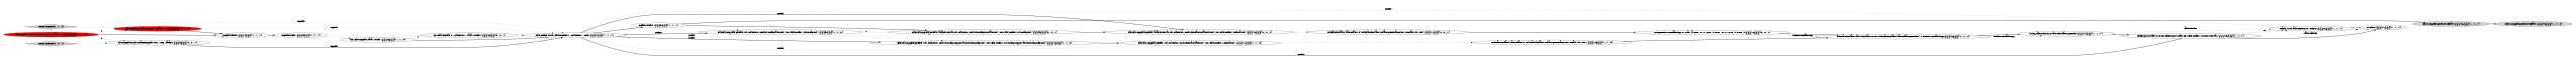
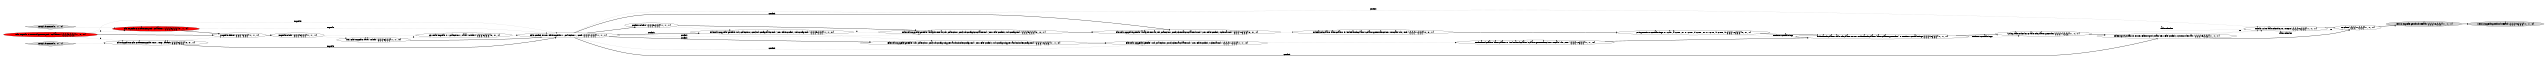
  digraph {
    rankdir=LR
    node [fillcolor=white shape=ellipse style=filled]
    edge [arrowhead=dot style=dotted]
    n1 [fillcolor=red label="File tmpFile = TestUtil.getTempDir(\"collation1\")@@@3@@@['1', '0', '0']"]
    n2 [label="File confDir = new File(tmpFile + \"/collection1\",\"conf\")@@@7@@@['1', '1', '1']"]
    n3 [label="File tmpFile = File.createTempFile(\"test\",\"tmp\",dataDir)@@@3@@@['0', '0', '1']"]
    n4 [fillcolor=red label="File tmpFile = createTempDir(\"collation1\")@@@3@@@['0', '1', '0']"]
    n5 [label="tmpFile.delete()@@@4@@@['1', '1', '1']"]
    n6 [label="new File(tmpFile,\"data\").mkdir()@@@6@@@['1', '1', '0']"]
    n7 [label="new File(tmpFile + \"/collection1\",\"data\").mkdirs()@@@6@@@['0', '0', '1']"]
    n8 [label="FileUtils.copyFile(getFile(\"solr/collection1/conf/solrconfig-basic.xml\"),new File(confDir,\"solrconfig.xml\"))@@@9@@@['1', '1', '0']"]
    n9 [label="FileUtils.copyFile(getFile(\"analysis-extras/solr/collection1/conf/solrconfig-icucollate.xml\"),new File(confDir,\"solrconfig.xml\"))@@@9@@@['0', '0', '1']"]
    n10 [label="FileUtils.copyFile(getFile(\"solr/collection1/conf/solrconfig.snippet.randomindexconfig.xml\"),new File(confDir,\"solrconfig.snippet.randomindexconfig.xml\"))@@@10@@@['1', '1', '0']"]
    n11 [label="FileUtils.copyFile(getFile(\"analysis-extras/solr/collection1/conf/schema-icucollate-dv.xml\"),new File(confDir,\"schema.xml\"))@@@10@@@['0', '0', '1']"]
    n12 [label="IOUtils.write(tailoredRules,os,\"UTF-8\")@@@16@@@['1', '1', '1']"]
    n13 [label="FileOutputStream os = new FileOutputStream(new File(confDir,\"customrules.dat\"))@@@15@@@['1', '1', '1']"]
    n14 [label="confDir.mkdirs()@@@8@@@['1', '1', '1']"]
    n15 [label="FileUtils.copyFile(getFile(\"solr/collection1/conf/schema-collate.xml\"),new File(confDir,\"schema.xml\"))@@@11@@@['1', '1', '0']"]
    n16 [label="tmpFile.mkdir()@@@5@@@['1', '1', '1']"]
    n17 [label="RuleBasedCollator tailoredCollator = new RuleBasedCollator(baseCollator.getRules() + DIN5007_2_tailorings)@@@13@@@['1', '1', '1']"]
    n18 [label="String tailoredRules = tailoredCollator.getRules()@@@14@@@['1', '1', '1']"]
    n19 [fillcolor=lightgray label="return tmpFile.getAbsolutePath()@@@19@@@['1', '1', '0']"]
    n20 [label="RuleBasedCollator baseCollator = (RuleBasedCollator)Collator.getInstance(new ULocale(\"de\",\"DE\"))@@@11@@@['0', '0', '1']"]
    n21 [label="String DIN5007_2_tailorings = \"& ae , ä & AE , Ä\" + \"& oe , ö & OE , Ö\" + \"& ue , ü & UE , ü\"@@@12@@@['0', '0', '1']"]
    n22 [label="os.close()@@@17@@@['1', '1', '1']"]
    n23 [fillcolor=lightgray label="return tmpFile.getAbsolutePath()@@@18@@@['1', '1', '1']"]
    n24 [label="RuleBasedCollator baseCollator = (RuleBasedCollator)Collator.getInstance(new Locale(\"de\",\"DE\"))@@@12@@@['1', '1', '0']"]
    n25 [fillcolor=lightgray label="setupSolrHome['0', '1', '0']" shape=diamond]
    n26 [fillcolor=lightgray label="setupSolrHome['0', '0', '1']" shape=diamond]
    n1 -> n2 [arrowhead=tee label=tmpFile]
    n1 -> n3 [arrowhead=tee label=0]
    n1 -> n4 [label=0]
    n1 -> n5 [style=bold]
    n2 -> n8 [label=confDir style=bold]
    n2 -> n9 [arrowhead=tee label=confDir]
    n2 -> n10 [label=confDir style=bold]
    n2 -> n11 [arrowhead=tee label=confDir style=bold]
    n2 -> n12 [arrowhead=tee label=confDir]
    n2 -> n13 [arrowhead=odot label=confDir style=bold]
    n2 -> n14 [style=bold]
    n2 -> n15 [arrowhead=odot label=confDir]
    n3 -> n2 [label=tmpFile style=bold]
    n3 -> n5 [arrowhead=tee]
    n4 -> n2 [arrowhead=tee label=tmpFile]
    n4 -> n5 [style=bold]
    n5 -> n16 [style=bold]
    n6 -> n2 [arrowhead=odot style=bold]
    n6 -> n7 [arrowhead=odot label=0]
    n7 -> n2
    n8 -> n9 [arrowhead=odot label=0]
    n8 -> n10
    n9 -> n11 [style=bold]
    n10 -> n15 [style=bold]
    n11 -> n20 [arrowhead=tee]
    n12 -> n22 [arrowhead=odot style=bold]
    n12 -> n22 [arrowhead=odot label=os]
    n13 -> n12 [arrowhead=tee label=os]
    n13 -> n12
    n13 -> n22 [label=tailoredRules style=bold]
    n14 -> n8
    n14 -> n9 [style=bold]
    n15 -> n24
    n16 -> n6
    n16 -> n7 [arrowhead=odot]
    n17 -> n18 [label=DIN5007_2_tailorings]
    n17 -> n18 [arrowhead=odot style=bold]
    n18 -> n12 [arrowhead=odot label=tailoredRules]
    n18 -> n13 [style=bold]
    n20 -> n21 [arrowhead=tee style=bold]
    n21 -> n17 [arrowhead=odot label=DIN5007_2_tailorings]
    n21 -> n17 [arrowhead=tee style=bold]
-   n14 -> n23 [arrowhead=tee style=bold]
+   n22 -> n23 [arrowhead=tee style=bold]
    n23 -> n19 [arrowhead=tee style=bold]
    n24 -> n17 [arrowhead=tee style=bold]
    n25 -> n4 [arrowhead=tee]
    n26 -> n3 [arrowhead=tee]
  }
